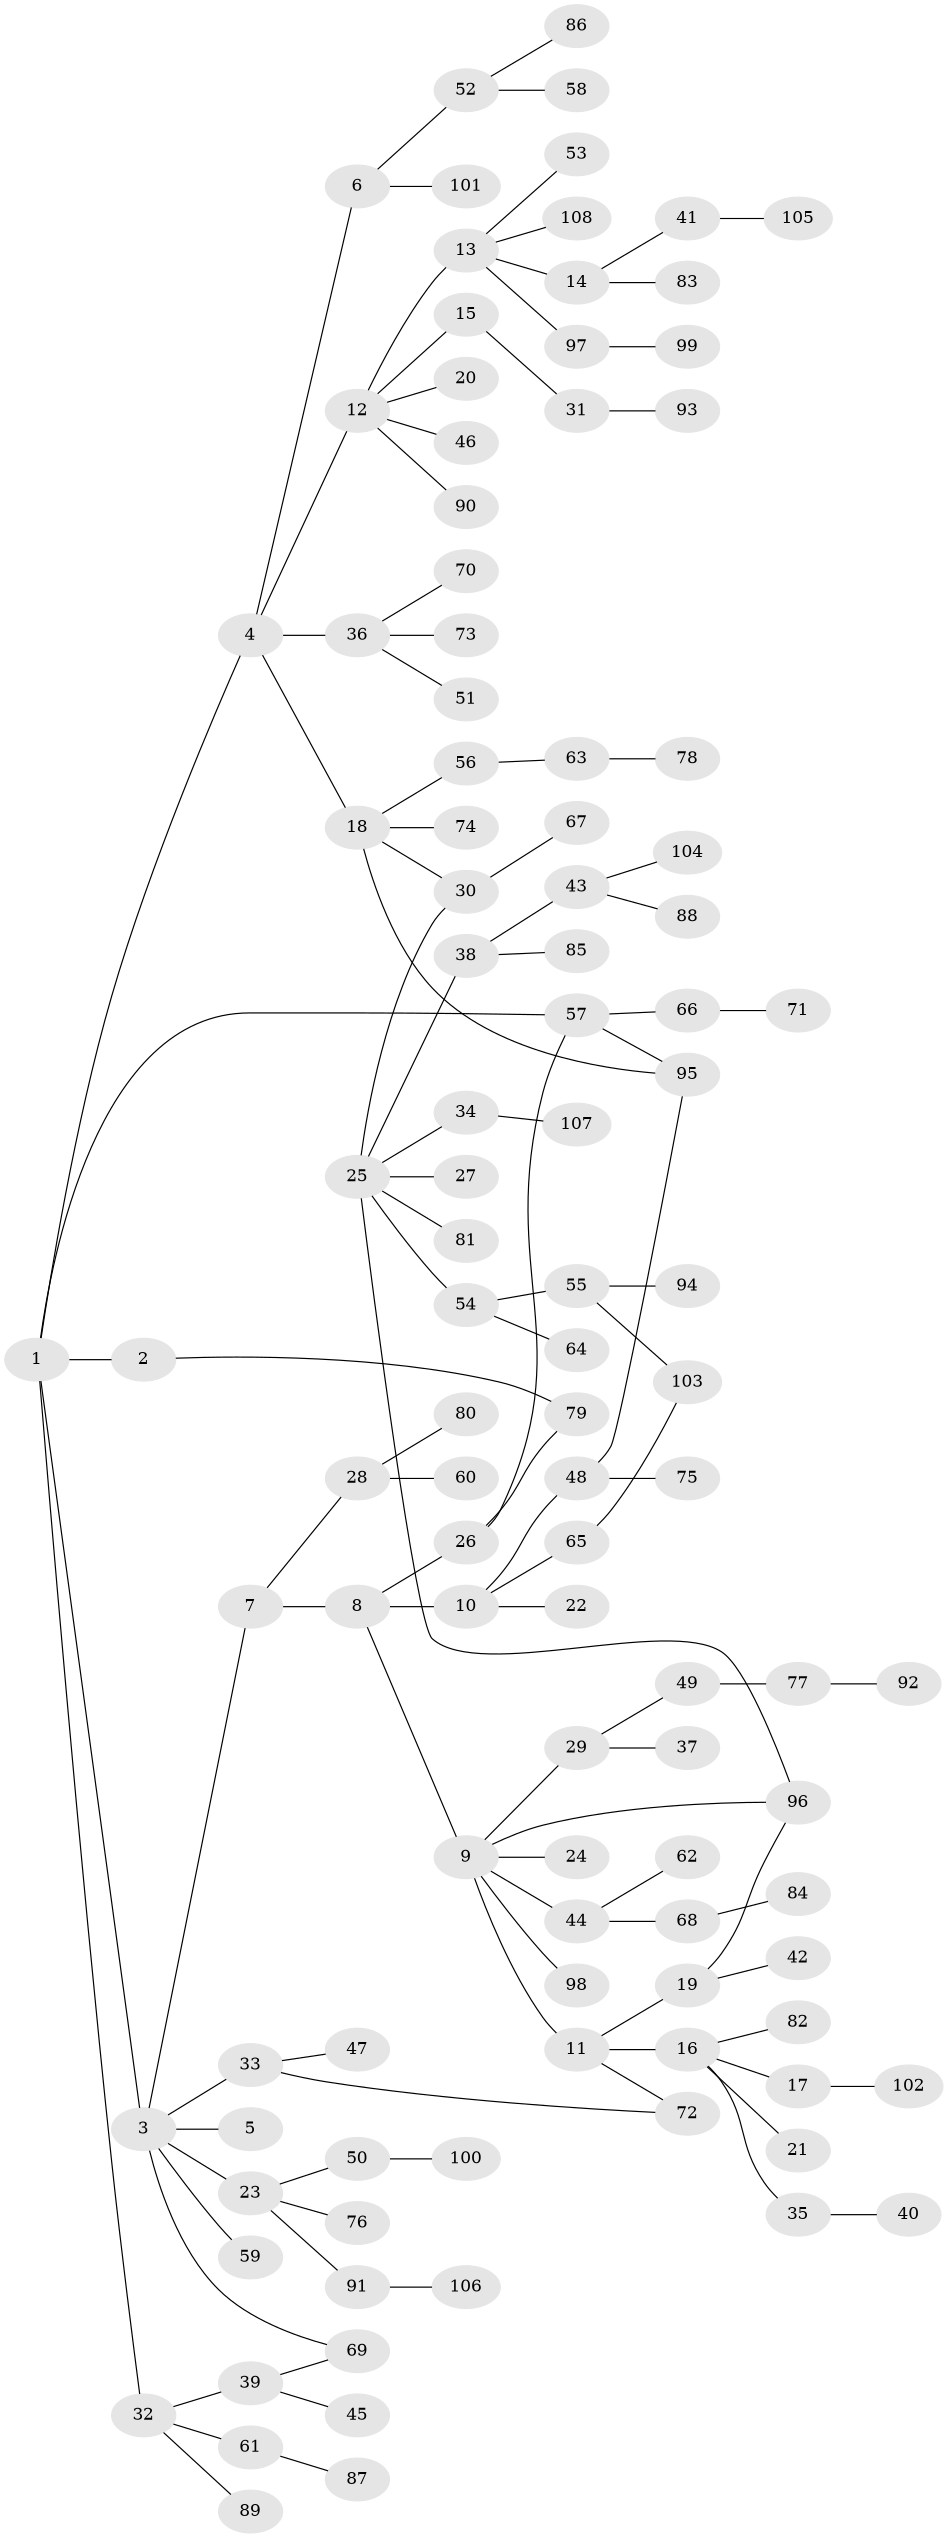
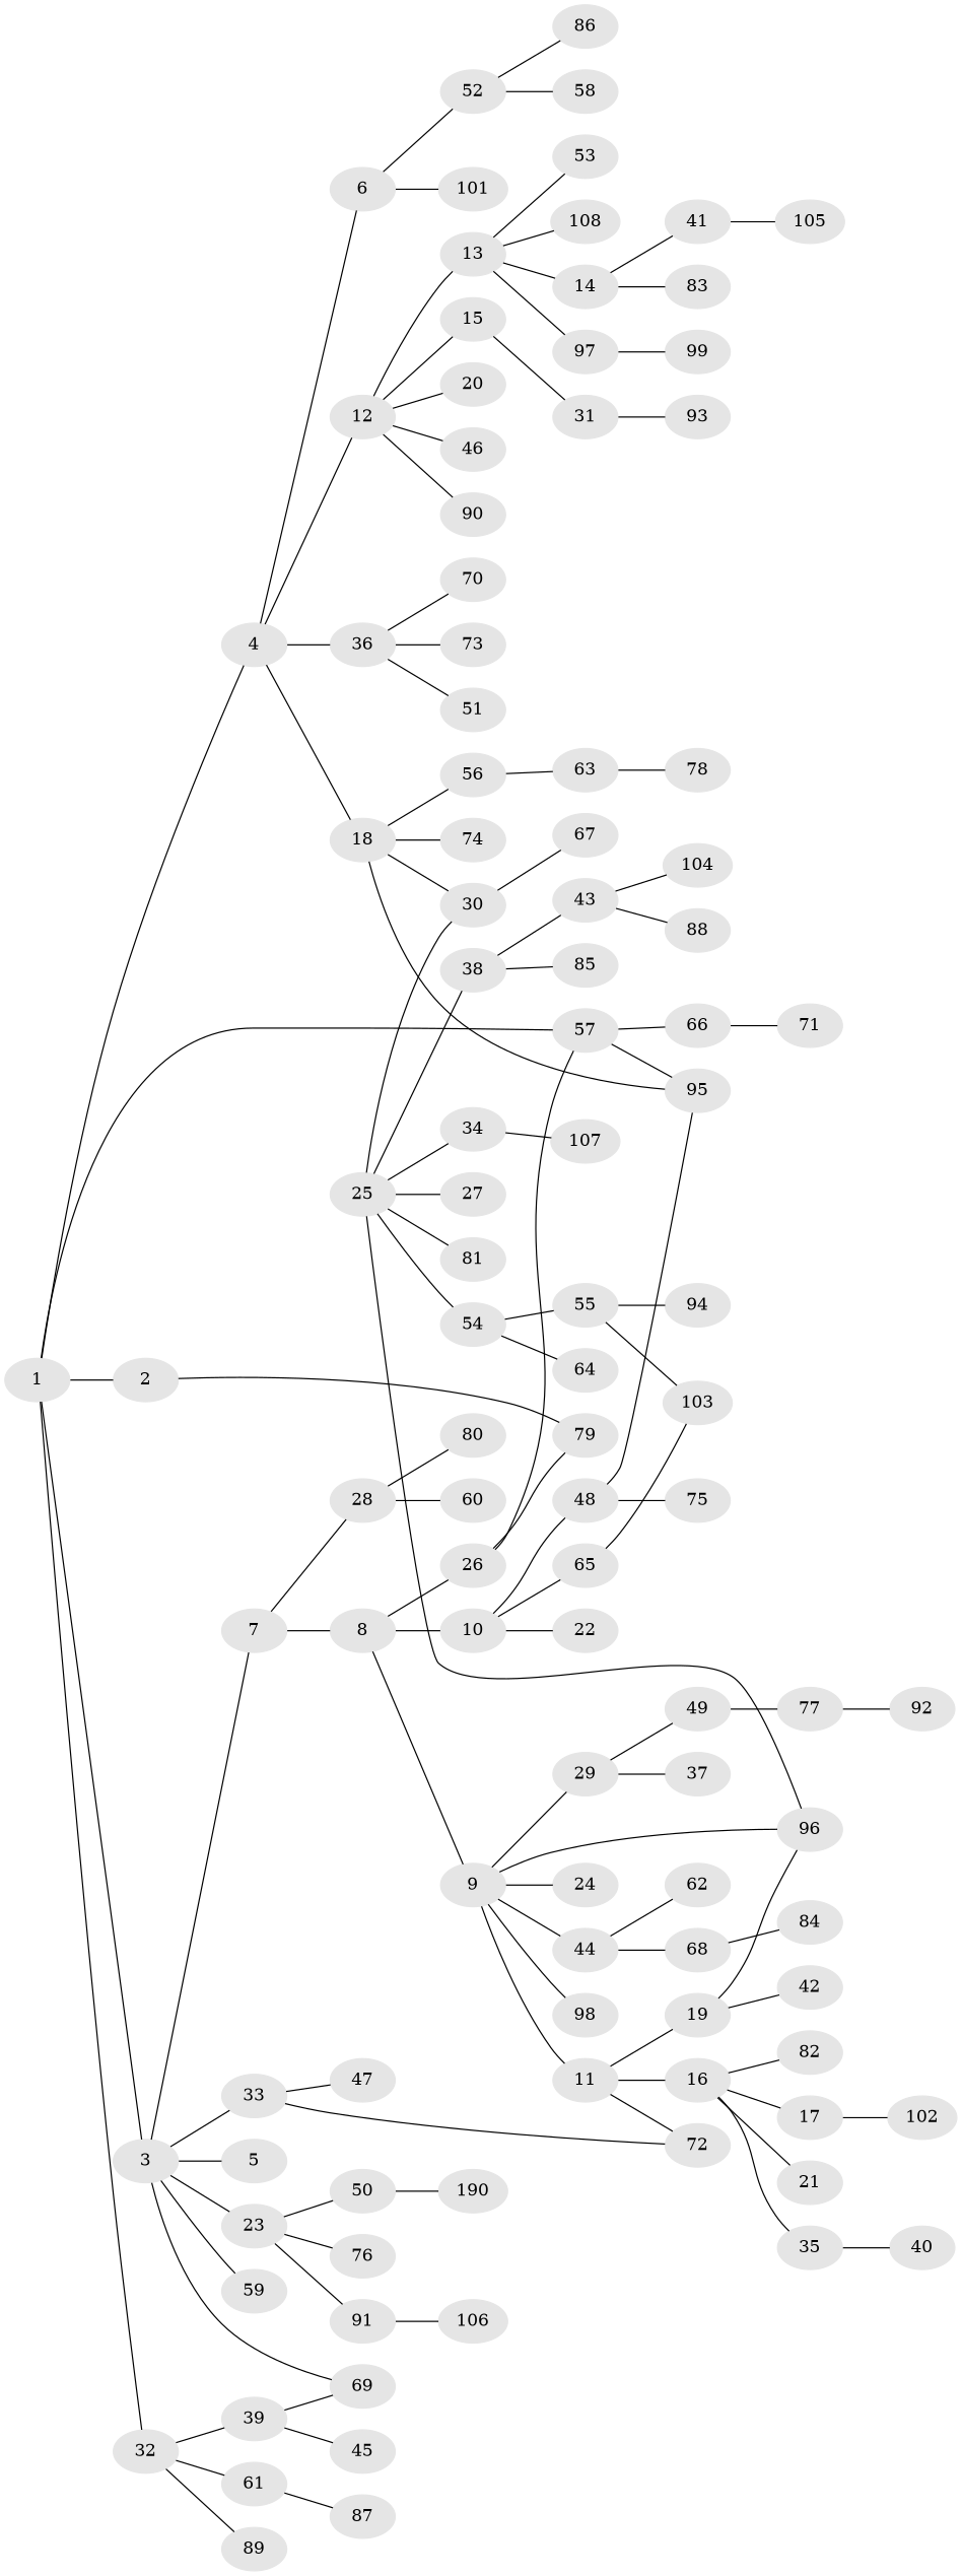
  graph {
    rankdir=LR
    node [color=gray90 style=filled]
    1
    2
    3
    4
    32
    57
    79
    5
    7
    23
    33
    59
    69
    6
    12
    18
    36
    39
    61
    89
    95
    66
    8
    28
    91
    50
    76
    72
    47
    52
    101
    13
    15
    20
    46
    90
    30
    56
    74
    51
    70
    73
    106
    25
    96
    27
    34
    38
    54
    81
    58
    86
    9
    10
    26
    60
    80
    11
    24
    29
    44
    98
    22
    48
    65
    16
    19
    37
    49
    62
    68
    75
    103
    17
    21
    35
    82
    42
    14
    53
    97
    108
    31
    41
    83
    99
    105
    93
    102
    40
    67
    63
-   100
+   100 [label=190]
    107
    43
    85
    55
    64
    77
    45
    87
    88
    104
    84
    92
    94
    78
    71
    1 -- 2
    1 -- 3
    1 -- 4
    1 -- 32
    1 -- 57
    2 -- 79
    3 -- 5
    3 -- 7
    3 -- 23
    3 -- 33
    3 -- 59
    3 -- 69
    4 -- 6
    4 -- 12
    4 -- 18
    4 -- 36
    32 -- 39
    32 -- 61
    32 -- 89
    57 -- 95
    57 -- 66
    7 -- 8
    7 -- 28
    23 -- 91
    23 -- 50
    23 -- 76
    33 -- 72
    33 -- 47
    6 -- 52
    6 -- 101
    12 -- 13
    12 -- 15
    12 -- 20
    12 -- 46
    12 -- 90
    18 -- 95
    18 -- 30
    18 -- 56
    18 -- 74
    36 -- 51
    36 -- 70
    36 -- 73
    39 -- 69
    39 -- 45
    61 -- 87
    66 -- 71
    8 -- 9
    8 -- 10
    8 -- 26
    28 -- 60
    28 -- 80
    91 -- 106
    50 -- 100
    52 -- 58
    52 -- 86
    13 -- 14
    13 -- 53
    13 -- 97
    13 -- 108
    15 -- 31
    30 -- 67
    56 -- 63
    25 -- 30
    25 -- 96
    25 -- 27
    25 -- 34
    25 -- 38
    25 -- 54
    25 -- 81
    34 -- 107
    38 -- 43
    38 -- 85
    54 -- 55
    54 -- 64
    9 -- 96
    9 -- 11
    9 -- 24
    9 -- 29
    9 -- 44
    9 -- 98
    10 -- 22
    10 -- 48
    10 -- 65
    26 -- 57
    26 -- 79
    11 -- 72
    11 -- 16
    11 -- 19
    29 -- 37
    29 -- 49
    44 -- 62
    44 -- 68
    48 -- 95
    48 -- 75
    65 -- 103
    16 -- 17
    16 -- 21
    16 -- 35
    16 -- 82
    19 -- 96
    19 -- 42
    49 -- 77
    68 -- 84
    17 -- 102
    35 -- 40
    14 -- 41
    14 -- 83
    97 -- 99
    31 -- 93
    41 -- 105
    63 -- 78
    43 -- 88
    43 -- 104
    55 -- 103
    55 -- 94
    77 -- 92
  }
